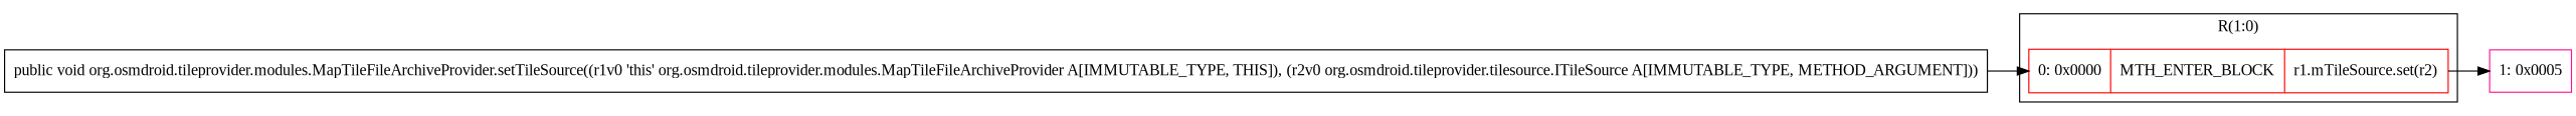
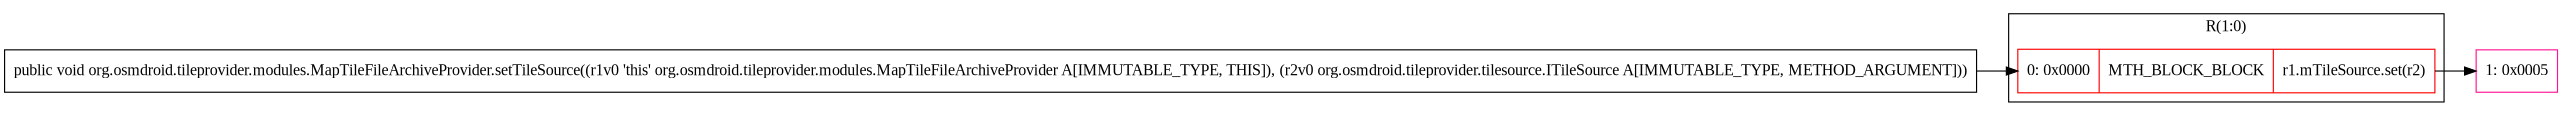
  digraph {
    rankdir=LR
    fontname="Liberation Serif"
    node [shape=record fontname="Liberation Serif"]
    edge [fontname="Liberation Serif"]
-   n1 [color=red label="{0\:\ 0x0000|MTH_ENTER_BLOCK\l|r1.mTileSource.set(r2)\l}"]
+   n1 [color=red label="{0\:\ 0x0000|MTH_BLOCK_BLOCK\l|r1.mTileSource.set(r2)\l}"]
    n2 [color=deeppink label="{1\:\ 0x0005}"]
    n3 [label="{public void org.osmdroid.tileprovider.modules.MapTileFileArchiveProvider.setTileSource((r1v0 'this' org.osmdroid.tileprovider.modules.MapTileFileArchiveProvider A[IMMUTABLE_TYPE, THIS]), (r2v0 org.osmdroid.tileprovider.tilesource.ITileSource A[IMMUTABLE_TYPE, METHOD_ARGUMENT])) }" color=black]
    subgraph cluster_1 {
      label="R(1:0)"
      n1
    }
    n1 -> n2
    n3 -> n1
  }
